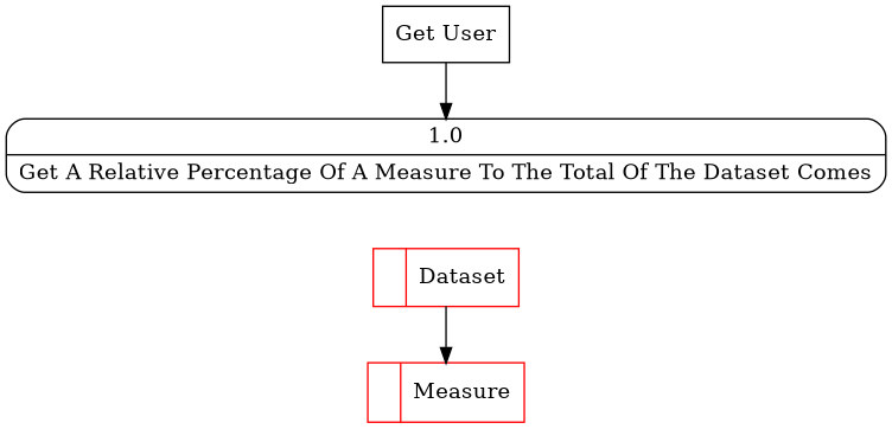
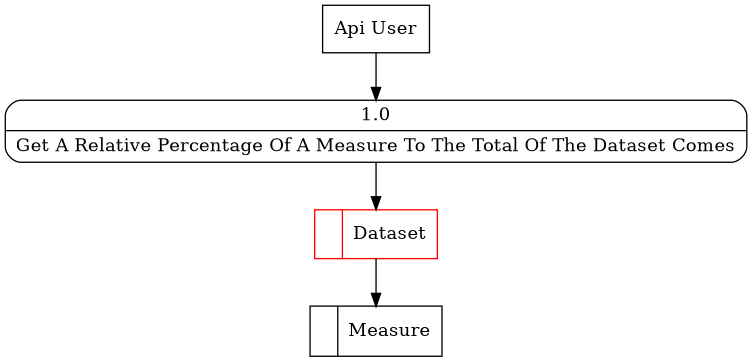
  digraph {
    node [shape=record]
-   n1 [color=red label="<f0>  |<f1> Measure "]
+   n1 [color=black label="<f0>  |<f1> Measure "]
    n2 [color=red label="<f0>  |<f1> Dataset "]
-   n3 [label="Get User" shape=box]
+   n3 [label="Api User" shape=box]
    n4 [label="{<f0> 1.0|<f1> Get A Relative Percentage Of A Measure To The Total Of The Dataset Comes }" shape=Mrecord]
    n2 -> n1
    n3 -> n4
+   n4 -> n2
  }
